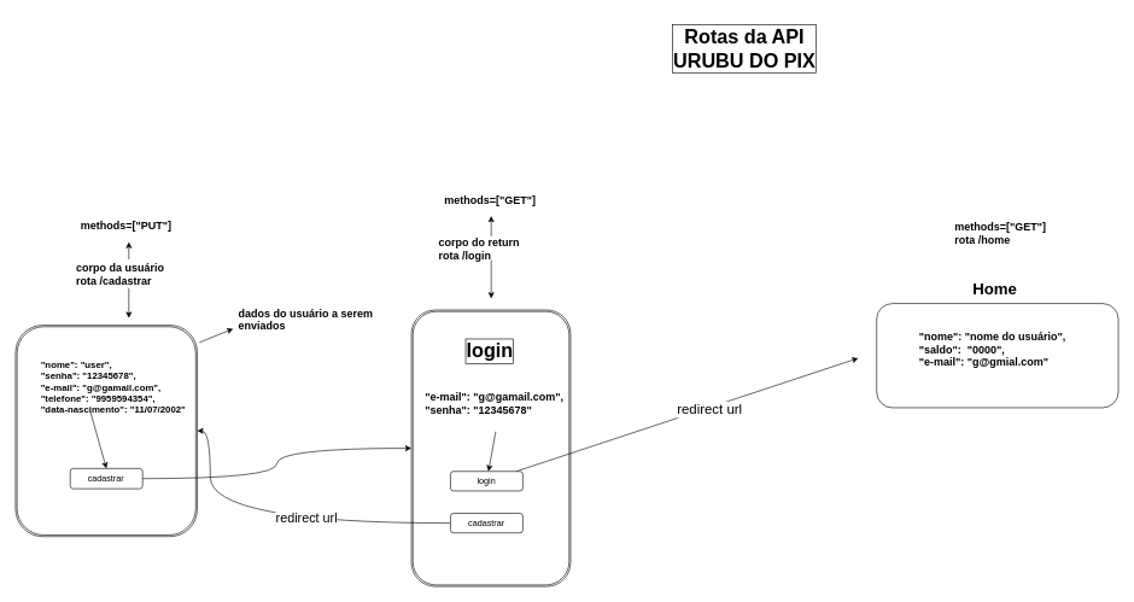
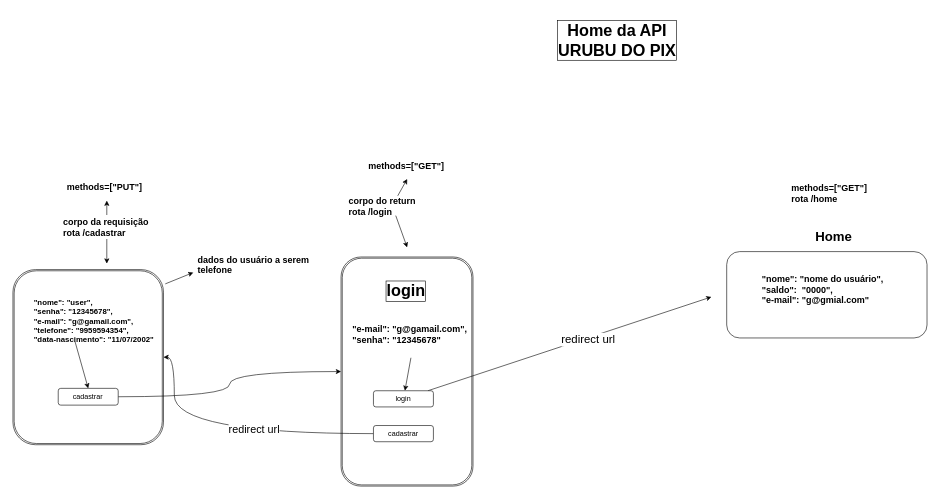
  <mxCell id="0" />
  <mxCell id="1" parent="0" />
  <mxCell id="2" value="" style="shape=ext;double=1;rounded=1;whiteSpace=wrap;html=1;" parent="1" vertex="1"><mxGeometry x="568" y="428" width="220" height="382" as="geometry" /></mxCell>
  <mxCell id="3" style="edgeStyle=none;html=1;" parent="1" source="5" edge="1"><mxGeometry relative="1" as="geometry"><mxPoint x="678.25" y="412" as="targetPoint" /></mxGeometry></mxCell>
  <mxCell id="4" style="edgeStyle=none;html=1;" parent="1" source="5" edge="1"><mxGeometry relative="1" as="geometry"><mxPoint x="678.25" y="298" as="targetPoint" /></mxGeometry></mxCell>
- <mxCell id="5" value="corpo do return&lt;div&gt;rota /login&lt;/div&gt;" style="text;strokeColor=none;fillColor=none;html=1;fontSize=15;fontStyle=1;verticalAlign=middle;align=left;" parent="1" vertex="1"><mxGeometry x="603.75" y="326" width="149" height="33" as="geometry" /></mxCell>
+ <mxCell id="5" value="corpo do return&lt;div&gt;rota /login&lt;/div&gt;" style="text;strokeColor=none;fillColor=none;html=1;fontSize=15;fontStyle=1;verticalAlign=middle;align=left;" parent="1" vertex="1"><mxGeometry x="578.75" y="326" width="149" height="33" as="geometry" /></mxCell>
  <mxCell id="6" value="" style="shape=ext;double=1;rounded=1;whiteSpace=wrap;html=1;" parent="1" vertex="1"><mxGeometry x="20.94" y="449" width="251" height="292" as="geometry" /></mxCell>
  <mxCell id="7" style="edgeStyle=none;html=1;" parent="1" edge="1"><mxGeometry relative="1" as="geometry"><mxPoint x="321.654" y="453.857" as="targetPoint" /><mxPoint x="274.94" y="472.816" as="sourcePoint" /></mxGeometry></mxCell>
  <mxCell id="8" style="edgeStyle=none;html=1;" parent="1" source="10" edge="1"><mxGeometry relative="1" as="geometry"><mxPoint x="177.44" y="439" as="targetPoint" /></mxGeometry></mxCell>
  <mxCell id="9" style="edgeStyle=none;html=1;" parent="1" source="10" edge="1"><mxGeometry relative="1" as="geometry"><mxPoint x="177.44" y="334" as="targetPoint" /></mxGeometry></mxCell>
- <mxCell id="10" value="corpo da usuário&amp;nbsp;&lt;div&gt;rota /cadastrar&lt;/div&gt;" style="text;strokeColor=none;fillColor=none;html=1;fontSize=15;fontStyle=1;verticalAlign=middle;align=left;" parent="1" vertex="1"><mxGeometry x="102.94" y="358" width="149" height="40" as="geometry" /></mxCell>
- <mxCell id="11" value="dados do usuário a serem&amp;nbsp;&lt;div&gt;enviados&amp;nbsp;&lt;/div&gt;" style="text;strokeColor=none;fillColor=none;html=1;fontSize=15;fontStyle=1;verticalAlign=middle;align=left;" parent="1" vertex="1"><mxGeometry x="326.94" y="421" width="149" height="40" as="geometry" /></mxCell>
- <mxCell id="12" value="Rotas da API&lt;div&gt;URUBU DO PIX&lt;/div&gt;" style="text;strokeColor=none;fillColor=none;html=1;fontSize=27;fontStyle=1;verticalAlign=middle;align=center;labelBorderColor=default;labelBackgroundColor=none;textShadow=0;horizontal=1;" parent="1" vertex="1"><mxGeometry x="955" y="20" width="145" height="93" as="geometry" /></mxCell>
+ <mxCell id="10" value="corpo da requisição&amp;nbsp;&lt;div&gt;rota /cadastrar&lt;/div&gt;" style="text;strokeColor=none;fillColor=none;html=1;fontSize=15;fontStyle=1;verticalAlign=middle;align=left;" parent="1" vertex="1"><mxGeometry x="102.94" y="358" width="149" height="40" as="geometry" /></mxCell>
+ <mxCell id="11" value="dados do usuário a serem&amp;nbsp;&lt;div&gt;telefone&amp;nbsp;&lt;/div&gt;" style="text;strokeColor=none;fillColor=none;html=1;fontSize=15;fontStyle=1;verticalAlign=middle;align=left;" parent="1" vertex="1"><mxGeometry x="326.94" y="421" width="149" height="40" as="geometry" /></mxCell>
+ <mxCell id="12" value="Home da API&lt;div&gt;URUBU DO PIX&lt;/div&gt;" style="text;strokeColor=none;fillColor=none;html=1;fontSize=27;fontStyle=1;verticalAlign=middle;align=center;labelBorderColor=default;labelBackgroundColor=none;textShadow=0;horizontal=1;" parent="1" vertex="1"><mxGeometry x="955" y="20" width="145" height="93" as="geometry" /></mxCell>
  <mxCell id="13" value="methods=[&quot;GET&quot;]" style="text;strokeColor=none;fillColor=none;html=1;fontSize=15;fontStyle=1;verticalAlign=middle;align=left;" parent="1" vertex="1"><mxGeometry x="611.75" y="255" width="149" height="40" as="geometry" /></mxCell>
  <mxCell id="14" value="methods=[&quot;PUT&quot;]" style="text;strokeColor=none;fillColor=none;html=1;fontSize=15;fontStyle=1;verticalAlign=middle;align=left;" parent="1" vertex="1"><mxGeometry x="108.94" y="291" width="149" height="40" as="geometry" /></mxCell>
  <mxCell id="15" style="edgeStyle=none;html=1;entryX=0.5;entryY=0;entryDx=0;entryDy=0;" edge="1" parent="1" source="16" target="28"><mxGeometry relative="1" as="geometry" /></mxCell>
  <mxCell id="16" value="&lt;br&gt;&lt;div&gt;&quot;nome&quot;: &quot;user&quot;,&lt;/div&gt;&lt;div&gt;&quot;senha&quot;: &quot;12345678&quot;,&lt;/div&gt;&lt;div&gt;&quot;e-mail&quot;: &quot;g@gamail.com&quot;,&lt;/div&gt;&lt;div&gt;&quot;telefone&quot;: &quot;9959594354&quot;,&lt;/div&gt;&lt;div&gt;&quot;data-nascimento&quot;: &quot;11/07/2002&quot;&lt;/div&gt;" style="text;strokeColor=none;fillColor=none;html=1;fontSize=13;fontStyle=1;verticalAlign=middle;align=left;" parent="1" vertex="1"><mxGeometry x="53.94" y="484" width="117" height="85" as="geometry" /></mxCell>
  <mxCell id="17" value="login" style="text;strokeColor=none;fillColor=none;html=1;fontSize=27;fontStyle=1;verticalAlign=middle;align=center;labelBorderColor=default;labelBackgroundColor=none;textShadow=0;horizontal=1;" vertex="1" parent="1"><mxGeometry x="603.75" y="438" width="145" height="93" as="geometry" /></mxCell>
  <mxCell id="18" style="edgeStyle=orthogonalEdgeStyle;html=1;curved=1;" edge="1" parent="1" source="20" target="6"><mxGeometry relative="1" as="geometry"><mxPoint x="290.176" y="664" as="targetPoint" /><Array as="points"><mxPoint x="290" y="722" /><mxPoint x="290" y="595" /></Array></mxGeometry></mxCell>
  <mxCell id="19" value="redirect url" style="edgeLabel;html=1;align=center;verticalAlign=middle;resizable=0;points=[];fontSize=18;" vertex="1" connectable="0" parent="18"><mxGeometry x="-0.162" y="-7" relative="1" as="geometry"><mxPoint as="offset" /></mxGeometry></mxCell>
  <mxCell id="20" value="cadastrar" style="rounded=1;whiteSpace=wrap;html=1;" vertex="1" parent="1"><mxGeometry x="622" y="709" width="100" height="27" as="geometry" /></mxCell>
  <mxCell id="21" style="edgeStyle=none;html=1;" edge="1" parent="1" source="23"><mxGeometry relative="1" as="geometry"><mxPoint x="1185.471" y="494.588" as="targetPoint" /></mxGeometry></mxCell>
  <mxCell id="22" value="redirect url" style="edgeLabel;html=1;align=center;verticalAlign=middle;resizable=0;points=[];fontSize=19;" vertex="1" connectable="0" parent="21"><mxGeometry x="0.124" y="-3" relative="1" as="geometry"><mxPoint as="offset" /></mxGeometry></mxCell>
  <mxCell id="23" value="login" style="rounded=1;whiteSpace=wrap;html=1;" vertex="1" parent="1"><mxGeometry x="622" y="651" width="100" height="27" as="geometry" /></mxCell>
  <mxCell id="24" style="edgeStyle=none;html=1;" edge="1" parent="1" source="25" target="23"><mxGeometry relative="1" as="geometry" /></mxCell>
  <mxCell id="25" value="&lt;div&gt;&lt;span style=&quot;background-color: transparent;&quot;&gt;&quot;e-mail&quot;: &quot;g@gamail.com&quot;,&lt;/span&gt;&lt;/div&gt;&lt;div&gt;&lt;span style=&quot;background-color: transparent;&quot;&gt;&quot;senha&quot;: &quot;12345678&quot;&lt;/span&gt;&lt;/div&gt;&lt;div&gt;&lt;br&gt;&lt;/div&gt;" style="text;strokeColor=none;fillColor=none;html=1;fontSize=15;fontStyle=1;verticalAlign=middle;align=left;" vertex="1" parent="1"><mxGeometry x="585" y="536" width="210" height="60" as="geometry" /></mxCell>
  <mxCell id="26" value="" style="rounded=1;whiteSpace=wrap;html=1;" vertex="1" parent="1"><mxGeometry x="1211" y="419" width="334" height="144" as="geometry" /></mxCell>
  <mxCell id="27" style="edgeStyle=orthogonalEdgeStyle;html=1;elbow=vertical;curved=1;rounded=0;entryX=0;entryY=0.5;entryDx=0;entryDy=0;" edge="1" parent="1" source="28" target="2"><mxGeometry relative="1" as="geometry"><mxPoint x="556" y="611" as="targetPoint" /></mxGeometry></mxCell>
  <mxCell id="28" value="cadastrar" style="rounded=1;whiteSpace=wrap;html=1;" vertex="1" parent="1"><mxGeometry x="96.44" y="647" width="100" height="28" as="geometry" /></mxCell>
  <mxCell id="29" value="&lt;div&gt;&quot;nome&quot;: &quot;nome do usuário&quot;,&lt;/div&gt;&lt;div&gt;&quot;saldo&quot;:&amp;nbsp; &quot;0000&quot;,&lt;/div&gt;&lt;div&gt;&quot;e-mail&quot;: &quot;g@gmial.com&quot;&lt;/div&gt;&lt;div&gt;&lt;br&gt;&lt;/div&gt;" style="text;strokeColor=none;fillColor=none;html=1;fontSize=15;fontStyle=1;verticalAlign=middle;align=left;" vertex="1" parent="1"><mxGeometry x="1268" y="381" width="210" height="220" as="geometry" /></mxCell>
- <mxCell id="30" value="Home" style="text;strokeColor=none;fillColor=none;html=1;fontSize=22;fontStyle=1;verticalAlign=middle;align=left;" vertex="1" parent="1"><mxGeometry x="1342" y="388" width="55" height="21" as="geometry" /></mxCell>
+ <mxCell id="30" value="Home" style="text;strokeColor=none;fillColor=none;html=1;fontSize=22;fontStyle=1;verticalAlign=middle;align=left;" vertex="1" parent="1"><mxGeometry x="1357" y="383" width="55" height="21" as="geometry" /></mxCell>
  <mxCell id="31" value="methods=[&quot;GET&quot;]&lt;div&gt;rota /home&lt;/div&gt;" style="text;strokeColor=none;fillColor=none;html=1;fontSize=15;fontStyle=1;verticalAlign=middle;align=left;" vertex="1" parent="1"><mxGeometry x="1317" y="301" width="149" height="40" as="geometry" /></mxCell>
